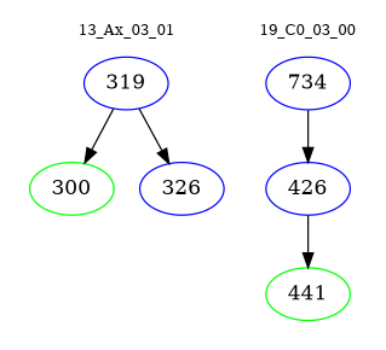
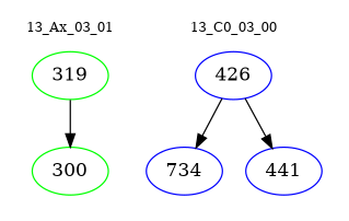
  digraph {
    node [color=blue]
    edge [color=black]
-   n1 [label=319]
+   n1 [color=green label=319]
    n2 [color=green label=300]
-   n3 [label=326]
    n4 [label=426]
    n5 [label=734]
-   n6 [color=green label=441]
+   n6 [label=441]
    subgraph cluster_1 {
      color=white
      fontsize=10
      label="13_Ax_03_01"
      n1
      n2
-     n3
    }
    subgraph cluster_2 {
      color=white
      fontsize=10
-     label="19_C0_03_00"
+     label="13_C0_03_00"
      n4
      n5
      n6
    }
    n1 -> n2
-   n1 -> n3
-   n5 -> n4
+   n4 -> n5
    n4 -> n6
  }
